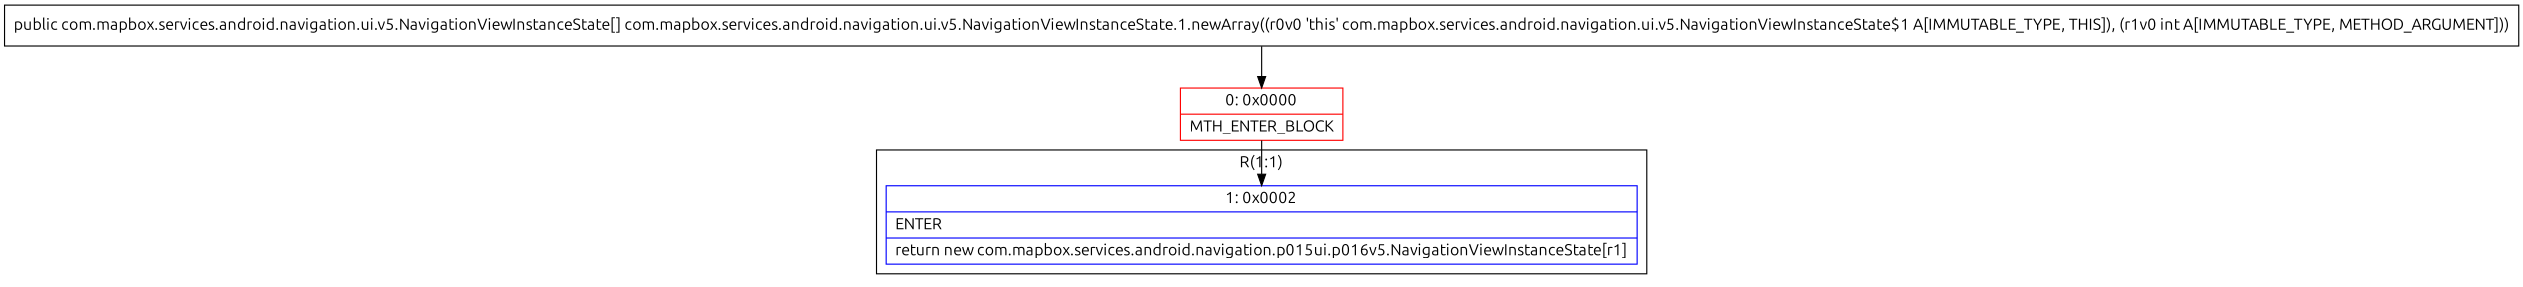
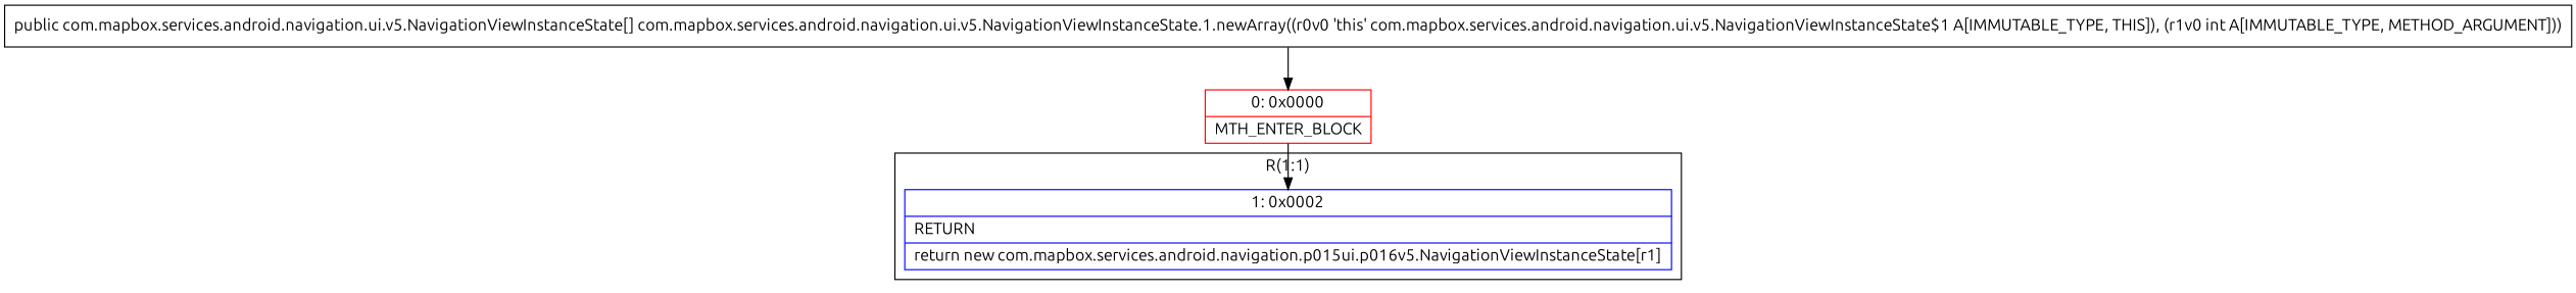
  digraph {
    fontname=Ubuntu
    node [shape=record fontname=Ubuntu]
    edge [fontname=Ubuntu]
-   n1 [color=blue label="{1\:\ 0x0002|ENTER\l|return new com.mapbox.services.android.navigation.p015ui.p016v5.NavigationViewInstanceState[r1]\l}"]
+   n1 [color=blue label="{1\:\ 0x0002|RETURN\l|return new com.mapbox.services.android.navigation.p015ui.p016v5.NavigationViewInstanceState[r1]\l}"]
    n2 [color=red label="{0\:\ 0x0000|MTH_ENTER_BLOCK\l}"]
    n3 [label="{public com.mapbox.services.android.navigation.ui.v5.NavigationViewInstanceState[] com.mapbox.services.android.navigation.ui.v5.NavigationViewInstanceState.1.newArray((r0v0 'this' com.mapbox.services.android.navigation.ui.v5.NavigationViewInstanceState$1 A[IMMUTABLE_TYPE, THIS]), (r1v0 int A[IMMUTABLE_TYPE, METHOD_ARGUMENT])) }"]
    subgraph cluster_1 {
      label="R(1:1)"
      n1
    }
    n2 -> n1
    n3 -> n2
  }
